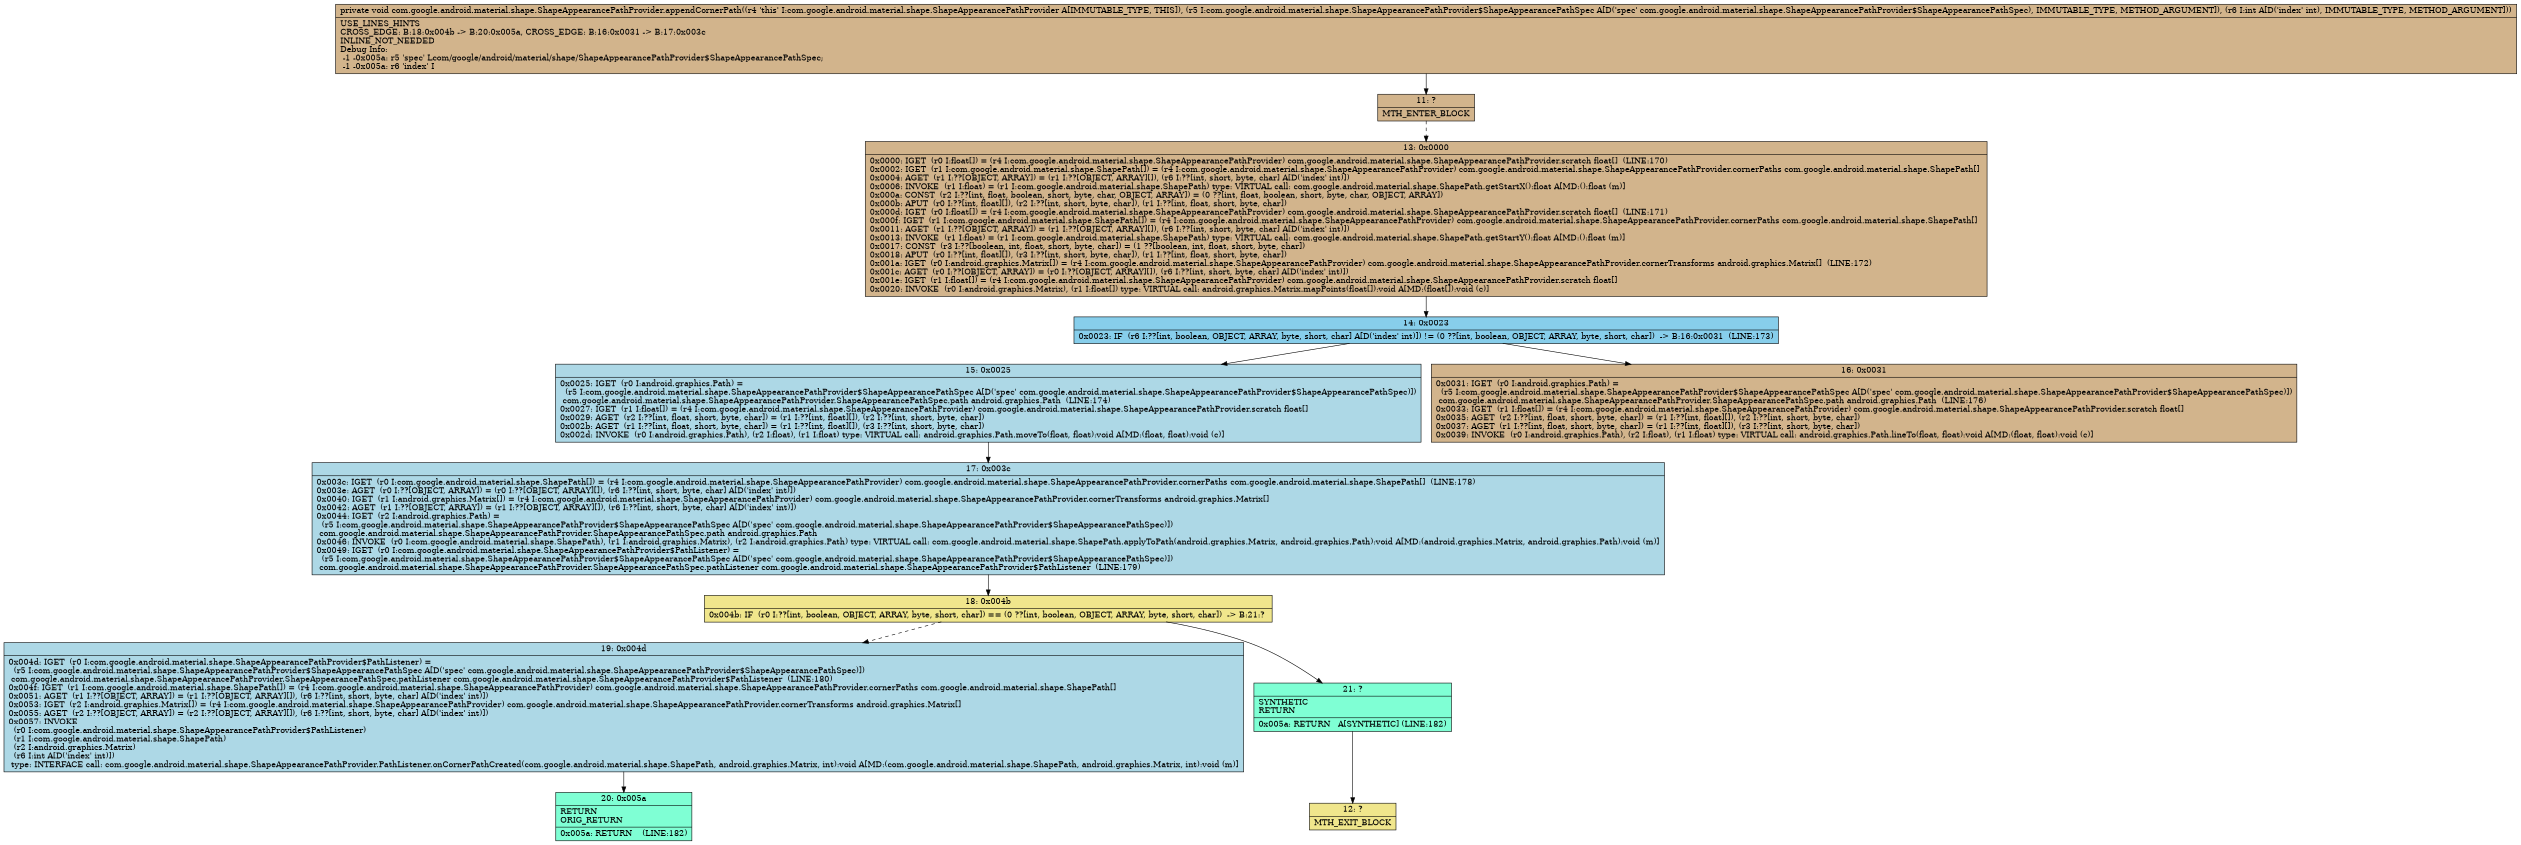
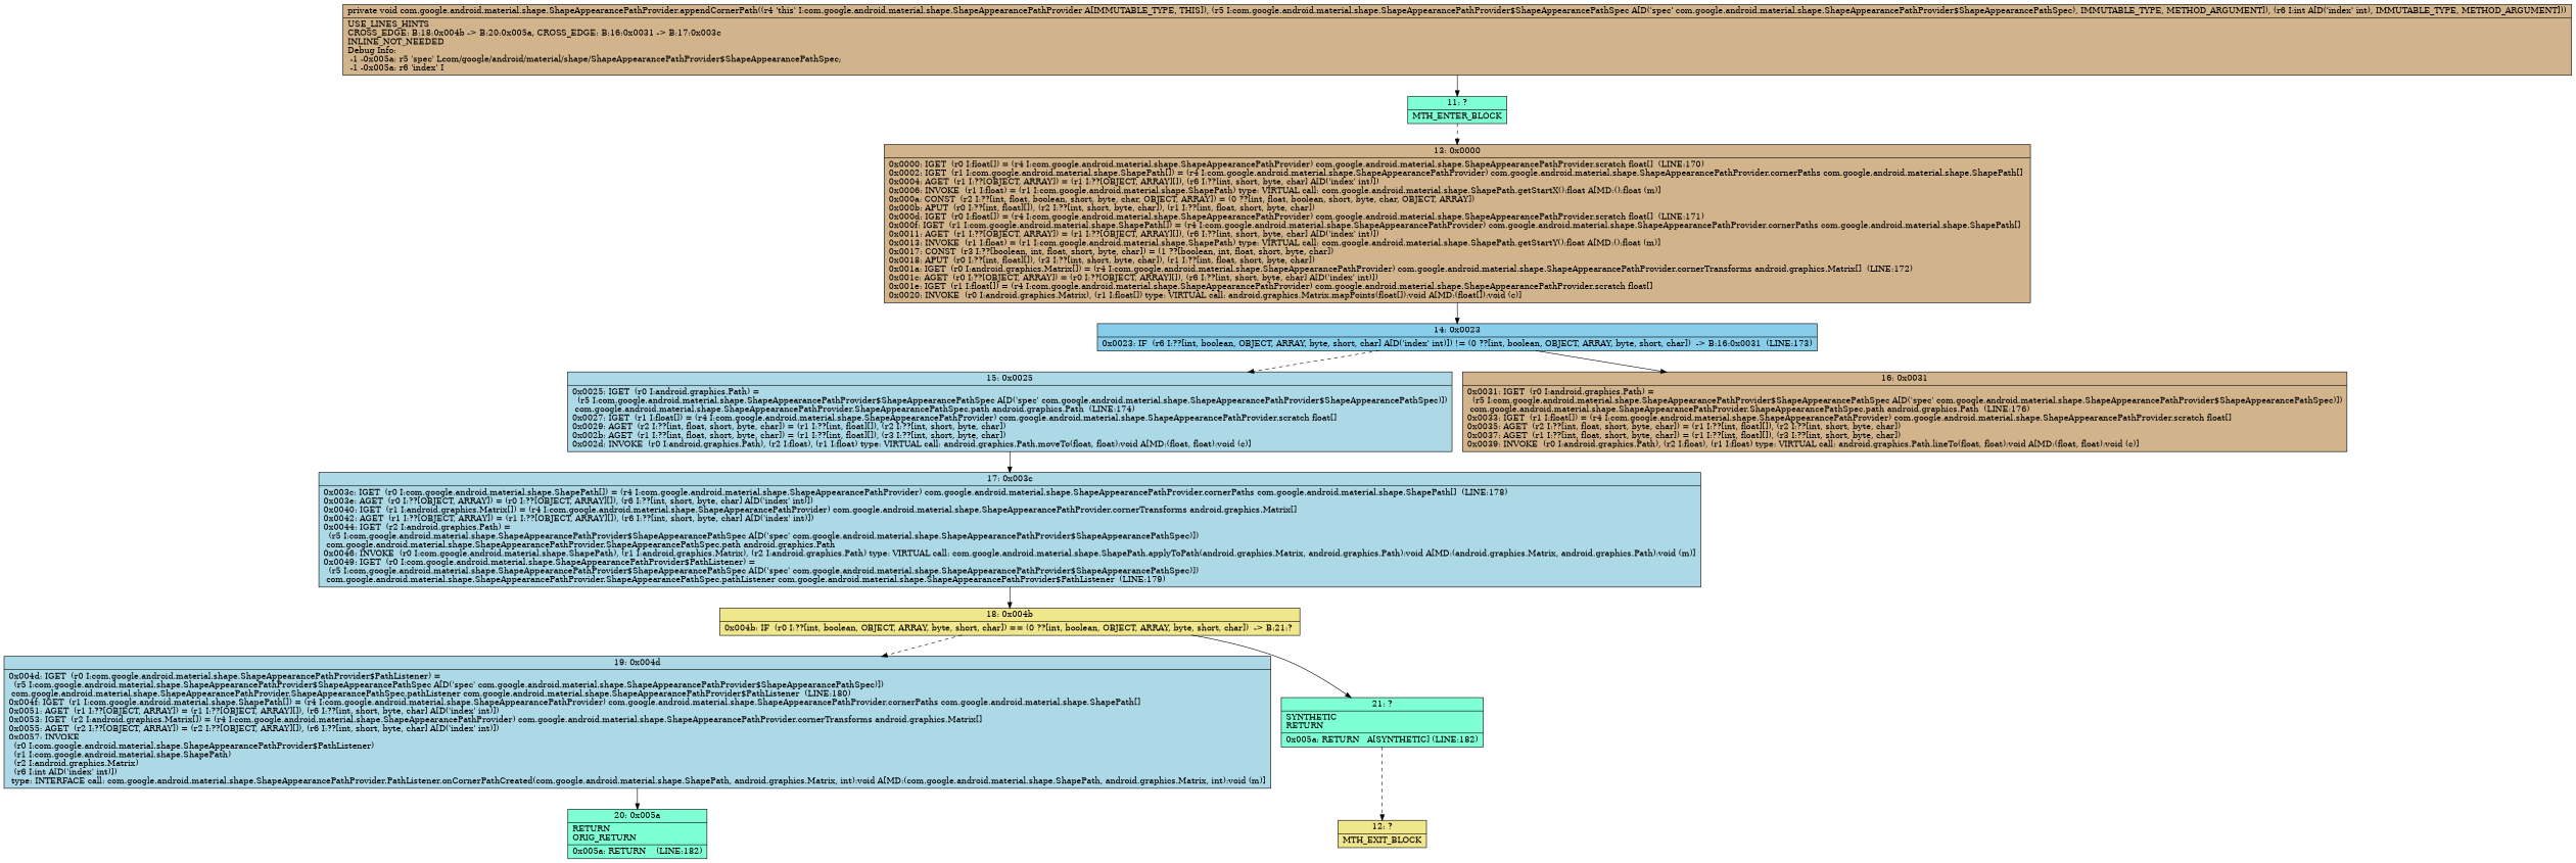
  digraph {
    node [fillcolor=tan shape=record style=filled]
-   n1 [label="{11\:\ ?|MTH_ENTER_BLOCK\l}"]
+   n1 [fillcolor=aquamarine label="{11\:\ ?|MTH_ENTER_BLOCK\l}"]
    n2 [label="{13\:\ 0x0000|0x0000: IGET  (r0 I:float[]) = (r4 I:com.google.android.material.shape.ShapeAppearancePathProvider) com.google.android.material.shape.ShapeAppearancePathProvider.scratch float[]  (LINE:170)\l0x0002: IGET  (r1 I:com.google.android.material.shape.ShapePath[]) = (r4 I:com.google.android.material.shape.ShapeAppearancePathProvider) com.google.android.material.shape.ShapeAppearancePathProvider.cornerPaths com.google.android.material.shape.ShapePath[] \l0x0004: AGET  (r1 I:??[OBJECT, ARRAY]) = (r1 I:??[OBJECT, ARRAY][]), (r6 I:??[int, short, byte, char] A[D('index' int)]) \l0x0006: INVOKE  (r1 I:float) = (r1 I:com.google.android.material.shape.ShapePath) type: VIRTUAL call: com.google.android.material.shape.ShapePath.getStartX():float A[MD:():float (m)]\l0x000a: CONST  (r2 I:??[int, float, boolean, short, byte, char, OBJECT, ARRAY]) = (0 ??[int, float, boolean, short, byte, char, OBJECT, ARRAY]) \l0x000b: APUT  (r0 I:??[int, float][]), (r2 I:??[int, short, byte, char]), (r1 I:??[int, float, short, byte, char]) \l0x000d: IGET  (r0 I:float[]) = (r4 I:com.google.android.material.shape.ShapeAppearancePathProvider) com.google.android.material.shape.ShapeAppearancePathProvider.scratch float[]  (LINE:171)\l0x000f: IGET  (r1 I:com.google.android.material.shape.ShapePath[]) = (r4 I:com.google.android.material.shape.ShapeAppearancePathProvider) com.google.android.material.shape.ShapeAppearancePathProvider.cornerPaths com.google.android.material.shape.ShapePath[] \l0x0011: AGET  (r1 I:??[OBJECT, ARRAY]) = (r1 I:??[OBJECT, ARRAY][]), (r6 I:??[int, short, byte, char] A[D('index' int)]) \l0x0013: INVOKE  (r1 I:float) = (r1 I:com.google.android.material.shape.ShapePath) type: VIRTUAL call: com.google.android.material.shape.ShapePath.getStartY():float A[MD:():float (m)]\l0x0017: CONST  (r3 I:??[boolean, int, float, short, byte, char]) = (1 ??[boolean, int, float, short, byte, char]) \l0x0018: APUT  (r0 I:??[int, float][]), (r3 I:??[int, short, byte, char]), (r1 I:??[int, float, short, byte, char]) \l0x001a: IGET  (r0 I:android.graphics.Matrix[]) = (r4 I:com.google.android.material.shape.ShapeAppearancePathProvider) com.google.android.material.shape.ShapeAppearancePathProvider.cornerTransforms android.graphics.Matrix[]  (LINE:172)\l0x001c: AGET  (r0 I:??[OBJECT, ARRAY]) = (r0 I:??[OBJECT, ARRAY][]), (r6 I:??[int, short, byte, char] A[D('index' int)]) \l0x001e: IGET  (r1 I:float[]) = (r4 I:com.google.android.material.shape.ShapeAppearancePathProvider) com.google.android.material.shape.ShapeAppearancePathProvider.scratch float[] \l0x0020: INVOKE  (r0 I:android.graphics.Matrix), (r1 I:float[]) type: VIRTUAL call: android.graphics.Matrix.mapPoints(float[]):void A[MD:(float[]):void (c)]\l}"]
    n3 [fillcolor=skyblue label="{14\:\ 0x0023|0x0023: IF  (r6 I:??[int, boolean, OBJECT, ARRAY, byte, short, char] A[D('index' int)]) != (0 ??[int, boolean, OBJECT, ARRAY, byte, short, char])  \-\> B:16:0x0031  (LINE:173)\l}"]
    n4 [fillcolor=lightblue label="{15\:\ 0x0025|0x0025: IGET  (r0 I:android.graphics.Path) = \l  (r5 I:com.google.android.material.shape.ShapeAppearancePathProvider$ShapeAppearancePathSpec A[D('spec' com.google.android.material.shape.ShapeAppearancePathProvider$ShapeAppearancePathSpec)])\l com.google.android.material.shape.ShapeAppearancePathProvider.ShapeAppearancePathSpec.path android.graphics.Path  (LINE:174)\l0x0027: IGET  (r1 I:float[]) = (r4 I:com.google.android.material.shape.ShapeAppearancePathProvider) com.google.android.material.shape.ShapeAppearancePathProvider.scratch float[] \l0x0029: AGET  (r2 I:??[int, float, short, byte, char]) = (r1 I:??[int, float][]), (r2 I:??[int, short, byte, char]) \l0x002b: AGET  (r1 I:??[int, float, short, byte, char]) = (r1 I:??[int, float][]), (r3 I:??[int, short, byte, char]) \l0x002d: INVOKE  (r0 I:android.graphics.Path), (r2 I:float), (r1 I:float) type: VIRTUAL call: android.graphics.Path.moveTo(float, float):void A[MD:(float, float):void (c)]\l}"]
    n5 [label="{16\:\ 0x0031|0x0031: IGET  (r0 I:android.graphics.Path) = \l  (r5 I:com.google.android.material.shape.ShapeAppearancePathProvider$ShapeAppearancePathSpec A[D('spec' com.google.android.material.shape.ShapeAppearancePathProvider$ShapeAppearancePathSpec)])\l com.google.android.material.shape.ShapeAppearancePathProvider.ShapeAppearancePathSpec.path android.graphics.Path  (LINE:176)\l0x0033: IGET  (r1 I:float[]) = (r4 I:com.google.android.material.shape.ShapeAppearancePathProvider) com.google.android.material.shape.ShapeAppearancePathProvider.scratch float[] \l0x0035: AGET  (r2 I:??[int, float, short, byte, char]) = (r1 I:??[int, float][]), (r2 I:??[int, short, byte, char]) \l0x0037: AGET  (r1 I:??[int, float, short, byte, char]) = (r1 I:??[int, float][]), (r3 I:??[int, short, byte, char]) \l0x0039: INVOKE  (r0 I:android.graphics.Path), (r2 I:float), (r1 I:float) type: VIRTUAL call: android.graphics.Path.lineTo(float, float):void A[MD:(float, float):void (c)]\l}"]
    n6 [fillcolor=lightblue label="{17\:\ 0x003c|0x003c: IGET  (r0 I:com.google.android.material.shape.ShapePath[]) = (r4 I:com.google.android.material.shape.ShapeAppearancePathProvider) com.google.android.material.shape.ShapeAppearancePathProvider.cornerPaths com.google.android.material.shape.ShapePath[]  (LINE:178)\l0x003e: AGET  (r0 I:??[OBJECT, ARRAY]) = (r0 I:??[OBJECT, ARRAY][]), (r6 I:??[int, short, byte, char] A[D('index' int)]) \l0x0040: IGET  (r1 I:android.graphics.Matrix[]) = (r4 I:com.google.android.material.shape.ShapeAppearancePathProvider) com.google.android.material.shape.ShapeAppearancePathProvider.cornerTransforms android.graphics.Matrix[] \l0x0042: AGET  (r1 I:??[OBJECT, ARRAY]) = (r1 I:??[OBJECT, ARRAY][]), (r6 I:??[int, short, byte, char] A[D('index' int)]) \l0x0044: IGET  (r2 I:android.graphics.Path) = \l  (r5 I:com.google.android.material.shape.ShapeAppearancePathProvider$ShapeAppearancePathSpec A[D('spec' com.google.android.material.shape.ShapeAppearancePathProvider$ShapeAppearancePathSpec)])\l com.google.android.material.shape.ShapeAppearancePathProvider.ShapeAppearancePathSpec.path android.graphics.Path \l0x0046: INVOKE  (r0 I:com.google.android.material.shape.ShapePath), (r1 I:android.graphics.Matrix), (r2 I:android.graphics.Path) type: VIRTUAL call: com.google.android.material.shape.ShapePath.applyToPath(android.graphics.Matrix, android.graphics.Path):void A[MD:(android.graphics.Matrix, android.graphics.Path):void (m)]\l0x0049: IGET  (r0 I:com.google.android.material.shape.ShapeAppearancePathProvider$PathListener) = \l  (r5 I:com.google.android.material.shape.ShapeAppearancePathProvider$ShapeAppearancePathSpec A[D('spec' com.google.android.material.shape.ShapeAppearancePathProvider$ShapeAppearancePathSpec)])\l com.google.android.material.shape.ShapeAppearancePathProvider.ShapeAppearancePathSpec.pathListener com.google.android.material.shape.ShapeAppearancePathProvider$PathListener  (LINE:179)\l}"]
    n7 [fillcolor=khaki label="{18\:\ 0x004b|0x004b: IF  (r0 I:??[int, boolean, OBJECT, ARRAY, byte, short, char]) == (0 ??[int, boolean, OBJECT, ARRAY, byte, short, char])  \-\> B:21:? \l}"]
    n8 [fillcolor=lightblue label="{19\:\ 0x004d|0x004d: IGET  (r0 I:com.google.android.material.shape.ShapeAppearancePathProvider$PathListener) = \l  (r5 I:com.google.android.material.shape.ShapeAppearancePathProvider$ShapeAppearancePathSpec A[D('spec' com.google.android.material.shape.ShapeAppearancePathProvider$ShapeAppearancePathSpec)])\l com.google.android.material.shape.ShapeAppearancePathProvider.ShapeAppearancePathSpec.pathListener com.google.android.material.shape.ShapeAppearancePathProvider$PathListener  (LINE:180)\l0x004f: IGET  (r1 I:com.google.android.material.shape.ShapePath[]) = (r4 I:com.google.android.material.shape.ShapeAppearancePathProvider) com.google.android.material.shape.ShapeAppearancePathProvider.cornerPaths com.google.android.material.shape.ShapePath[] \l0x0051: AGET  (r1 I:??[OBJECT, ARRAY]) = (r1 I:??[OBJECT, ARRAY][]), (r6 I:??[int, short, byte, char] A[D('index' int)]) \l0x0053: IGET  (r2 I:android.graphics.Matrix[]) = (r4 I:com.google.android.material.shape.ShapeAppearancePathProvider) com.google.android.material.shape.ShapeAppearancePathProvider.cornerTransforms android.graphics.Matrix[] \l0x0055: AGET  (r2 I:??[OBJECT, ARRAY]) = (r2 I:??[OBJECT, ARRAY][]), (r6 I:??[int, short, byte, char] A[D('index' int)]) \l0x0057: INVOKE  \l  (r0 I:com.google.android.material.shape.ShapeAppearancePathProvider$PathListener)\l  (r1 I:com.google.android.material.shape.ShapePath)\l  (r2 I:android.graphics.Matrix)\l  (r6 I:int A[D('index' int)])\l type: INTERFACE call: com.google.android.material.shape.ShapeAppearancePathProvider.PathListener.onCornerPathCreated(com.google.android.material.shape.ShapePath, android.graphics.Matrix, int):void A[MD:(com.google.android.material.shape.ShapePath, android.graphics.Matrix, int):void (m)]\l}"]
    n9 [fillcolor=aquamarine label="{21\:\ ?|SYNTHETIC\lRETURN\l|0x005a: RETURN   A[SYNTHETIC] (LINE:182)\l}"]
    n10 [fillcolor=aquamarine label="{20\:\ 0x005a|RETURN\lORIG_RETURN\l|0x005a: RETURN    (LINE:182)\l}"]
    n11 [fillcolor=khaki label="{12\:\ ?|MTH_EXIT_BLOCK\l}"]
    n12 [label="{private void com.google.android.material.shape.ShapeAppearancePathProvider.appendCornerPath((r4 'this' I:com.google.android.material.shape.ShapeAppearancePathProvider A[IMMUTABLE_TYPE, THIS]), (r5 I:com.google.android.material.shape.ShapeAppearancePathProvider$ShapeAppearancePathSpec A[D('spec' com.google.android.material.shape.ShapeAppearancePathProvider$ShapeAppearancePathSpec), IMMUTABLE_TYPE, METHOD_ARGUMENT]), (r6 I:int A[D('index' int), IMMUTABLE_TYPE, METHOD_ARGUMENT]))  | USE_LINES_HINTS\lCROSS_EDGE: B:18:0x004b \-\> B:20:0x005a, CROSS_EDGE: B:16:0x0031 \-\> B:17:0x003c\lINLINE_NOT_NEEDED\lDebug Info:\l  \-1 \-0x005a: r5 'spec' Lcom\/google\/android\/material\/shape\/ShapeAppearancePathProvider$ShapeAppearancePathSpec;\l  \-1 \-0x005a: r6 'index' I\l}"]
    n1 -> n2 [style=dashed]
    n2 -> n3
-   n3 -> n4 [style=solid]
+   n3 -> n4 [style=dashed]
    n3 -> n5
    n4 -> n6
    n6 -> n7
    n7 -> n8 [style=dashed]
    n7 -> n9
    n8 -> n10
-   n9 -> n11
+   n9 -> n11 [style=dashed]
    n12 -> n1
  }
